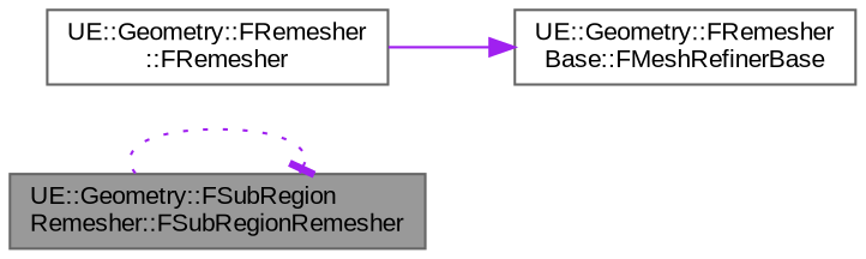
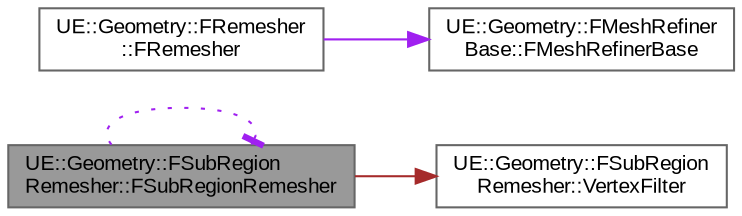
  digraph {
    fontname="Liberation Sans"
    rankdir=LR
    node [color=grey40 fillcolor=white fontname="Liberation Sans" fontsize=10 shape=box style=filled]
    edge [arrowhead=normal color=purple fontname="Liberation Sans" fontsize=10 labelfontname=Helvetica labelfontsize=10 style=solid]
    n1 [color=gray40 fillcolor=grey60 fontcolor=black height=0.2 label="UE::Geometry::FSubRegion\lRemesher::FSubRegionRemesher" width=0.4]
+   n2 [height=0.2 label="UE::Geometry::FSubRegion\lRemesher::VertexFilter" width=0.4]
    n3 [height=0.2 label="UE::Geometry::FRemesher\l::FRemesher" width=0.4]
-   n4 [height=0.2 label="UE::Geometry::FRemesher\lBase::FMeshRefinerBase" width=0.4]
+   n4 [height=0.2 label="UE::Geometry::FMeshRefiner\lBase::FMeshRefinerBase" width=0.4]
    n1 -> n1 [arrowhead=tee style=dotted]
+   n1 -> n2 [color=brown]
    n3 -> n4
  }
